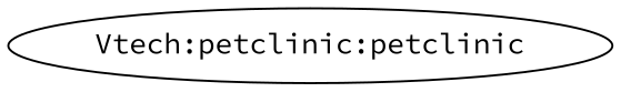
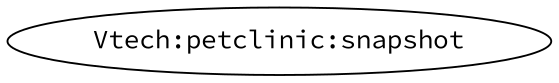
  digraph {
    fontname="Source Code Pro"
-   "Vtech:petclinic:snapshot" [fontname="Source Code Pro" label="Vtech:petclinic:petclinic"]
+   "Vtech:petclinic:snapshot" [fontname="Source Code Pro"]
  }
